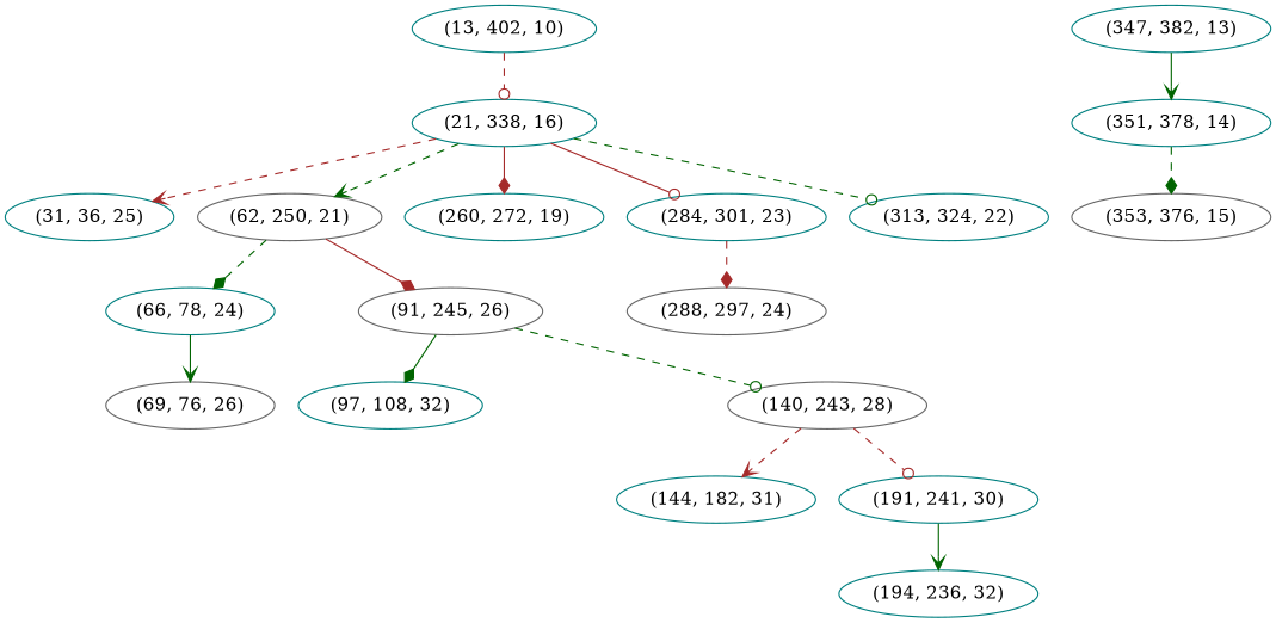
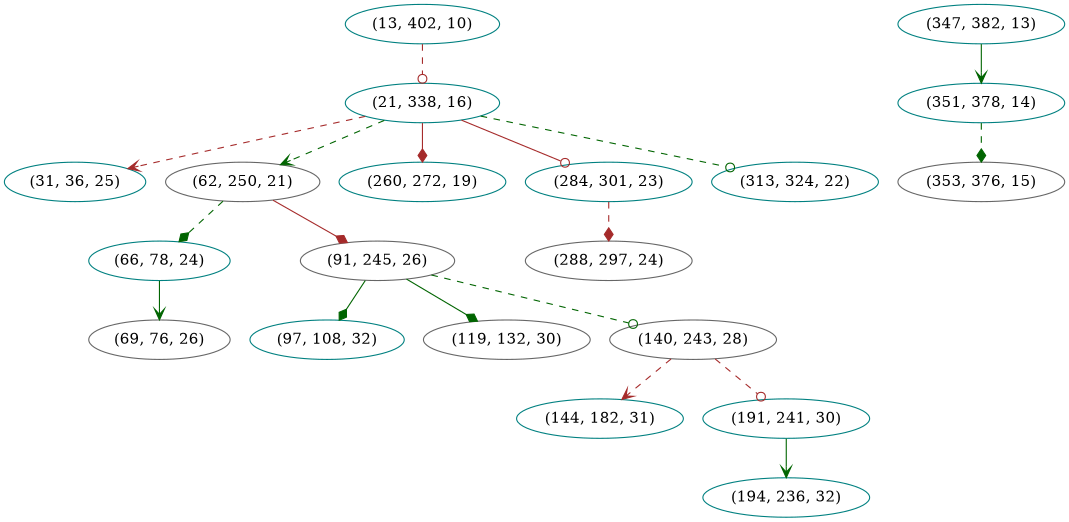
  digraph {
    node [color=teal]
    edge [arrowhead=diamond color=darkgreen style=dashed]
    "(13, 402, 10)"
    "(21, 338, 16)"
    "(31, 36, 25)"
    "(62, 250, 21)" [color=gray40]
    "(260, 272, 19)"
    "(284, 301, 23)"
    "(313, 324, 22)"
    "(347, 382, 13)"
    "(351, 378, 14)"
    "(66, 78, 24)"
    "(91, 245, 26)" [color=gray40]
    "(288, 297, 24)" [color=gray40]
    "(69, 76, 26)" [color=gray40]
    "(97, 108, 32)"
+   "(119, 132, 30)" [color=gray40]
    "(140, 243, 28)" [color=gray40]
    "(144, 182, 31)"
    "(191, 241, 30)"
    "(194, 236, 32)"
    "(353, 376, 15)" [color=gray40]
    "(13, 402, 10)" -> "(21, 338, 16)" [arrowhead=odot color=brown]
    "(21, 338, 16)" -> "(31, 36, 25)" [arrowhead=vee color=brown]
    "(21, 338, 16)" -> "(62, 250, 21)" [arrowhead=vee]
    "(21, 338, 16)" -> "(260, 272, 19)" [color=brown style=solid]
    "(21, 338, 16)" -> "(284, 301, 23)" [arrowhead=odot color=brown style=solid]
    "(21, 338, 16)" -> "(313, 324, 22)" [arrowhead=odot]
    "(62, 250, 21)" -> "(66, 78, 24)"
    "(62, 250, 21)" -> "(91, 245, 26)" [color=brown style=solid]
    "(284, 301, 23)" -> "(288, 297, 24)" [color=brown]
    "(347, 382, 13)" -> "(351, 378, 14)" [arrowhead=vee style=solid]
    "(351, 378, 14)" -> "(353, 376, 15)"
    "(66, 78, 24)" -> "(69, 76, 26)" [arrowhead=vee style=solid]
    "(91, 245, 26)" -> "(97, 108, 32)" [style=solid]
+   "(91, 245, 26)" -> "(119, 132, 30)" [style=solid]
    "(91, 245, 26)" -> "(140, 243, 28)" [arrowhead=odot]
    "(140, 243, 28)" -> "(144, 182, 31)" [arrowhead=vee color=brown]
    "(140, 243, 28)" -> "(191, 241, 30)" [arrowhead=odot color=brown]
    "(191, 241, 30)" -> "(194, 236, 32)" [arrowhead=vee style=solid]
  }
